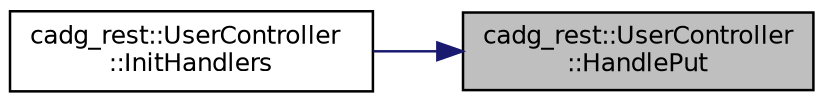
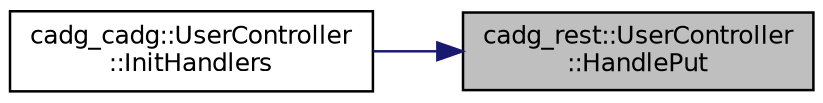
  digraph {
    rankdir=RL
    node [color=black fontname=Helvetica fontsize=10 shape=record style=filled]
    n1 [fillcolor=grey75 fontcolor=black height=0.2 label="cadg_rest::UserController\l::HandlePut" width=0.4]
-   n2 [fillcolor=white height=0.2 label="cadg_rest::UserController\l::InitHandlers" width=0.4]
+   n2 [fillcolor=white height=0.2 label="cadg_cadg::UserController\l::InitHandlers" width=0.4]
    n1 -> n2 [color=midnightblue dir=back fontname=Helvetica fontsize=10 labelfontname=Helvetica labelfontsize=10 style=solid]
  }
